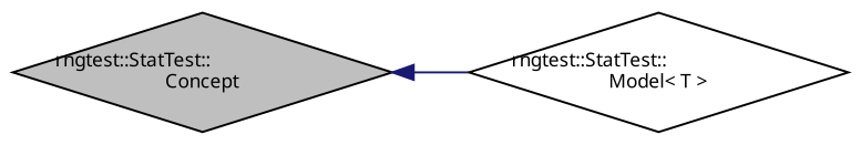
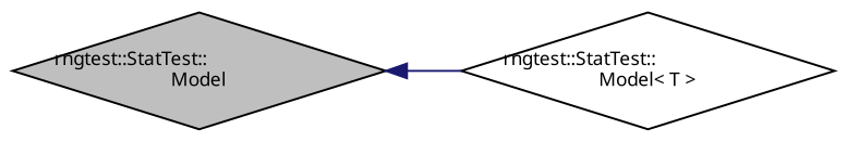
  digraph {
    rankdir=LR
    node [color=black fontname="sans-serif" fontsize=9 shape=diamond]
-   n1 [fillcolor=grey75 fontcolor=black height=0.2 label="rngtest::StatTest::\lConcept" style=filled width=0.4]
+   n1 [fillcolor=grey75 fontcolor=black height=0.2 label="rngtest::StatTest::\lModel" style=filled width=0.4]
    n2 [height=0.2 label="rngtest::StatTest::\lModel\< T \>" width=0.4]
    n1 -> n2 [color=midnightblue dir=back fontname="sans-serif" fontsize=9 labelfontname="sans-serif" labelfontsize=9 style=solid]
  }
